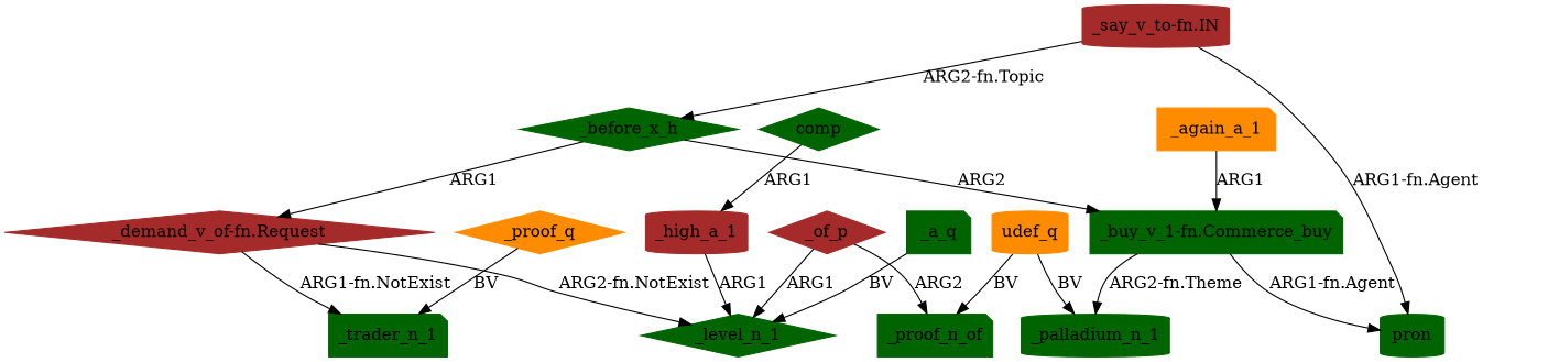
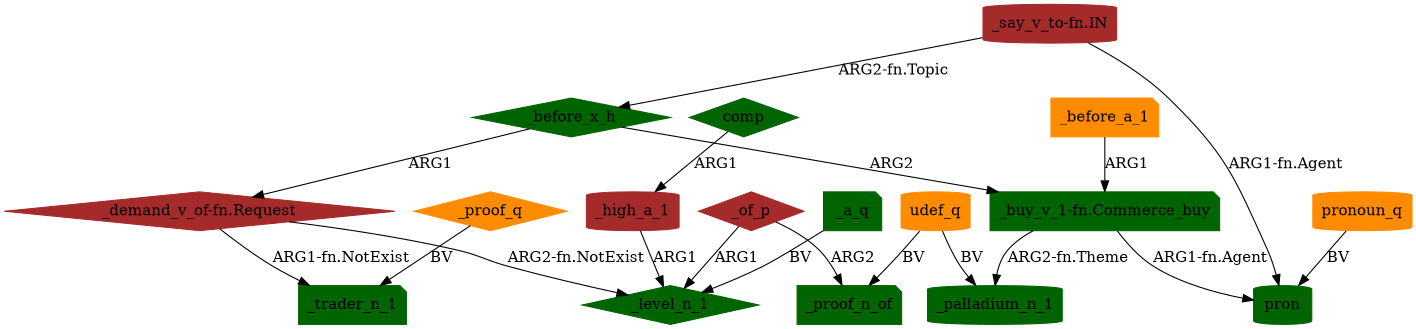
  digraph {
    node [color=darkgreen shape=diamond style=filled]
    "_demand_v_of-fn.Request" [color=brown]
    _trader_n_1 [shape=note]
    _level_n_1
    n4 [color=darkorange label=_proof_q]
-   _again_a_1 [color=darkorange shape=note]
+   _again_a_1 [color=darkorange shape=note label=_before_a_1]
    "_buy_v_1-fn.Commerce_buy" [shape=note]
    _palladium_n_1 [shape=cylinder]
    pron [shape=cylinder]
    _high_a_1 [color=brown shape=cylinder]
    comp
    _before_x_h
    _of_p [color=brown]
    _proof_n_of [shape=note]
    udef_q [color=darkorange shape=cylinder]
    _a_q [shape=note]
    "_say_v_to-fn.IN" [color=brown shape=cylinder]
+   pronoun_q [color=darkorange shape=cylinder]
    "_demand_v_of-fn.Request" -> _trader_n_1 [label="ARG1-fn.NotExist"]
    "_demand_v_of-fn.Request" -> _level_n_1 [label="ARG2-fn.NotExist"]
    n4 -> _trader_n_1 [label=BV]
    _again_a_1 -> "_buy_v_1-fn.Commerce_buy" [label=ARG1]
    "_buy_v_1-fn.Commerce_buy" -> _palladium_n_1 [label="ARG2-fn.Theme"]
    "_buy_v_1-fn.Commerce_buy" -> pron [label="ARG1-fn.Agent"]
    _high_a_1 -> _level_n_1 [label=ARG1]
    comp -> _high_a_1 [label=ARG1]
    _before_x_h -> "_demand_v_of-fn.Request" [label=ARG1]
    _before_x_h -> "_buy_v_1-fn.Commerce_buy" [label=ARG2]
    _of_p -> _level_n_1 [label=ARG1]
    _of_p -> _proof_n_of [label=ARG2]
    udef_q -> _palladium_n_1 [label=BV]
    udef_q -> _proof_n_of [label=BV]
    _a_q -> _level_n_1 [label=BV]
    "_say_v_to-fn.IN" -> pron [label="ARG1-fn.Agent"]
    "_say_v_to-fn.IN" -> _before_x_h [label="ARG2-fn.Topic"]
+   pronoun_q -> pron [label=BV]
  }
